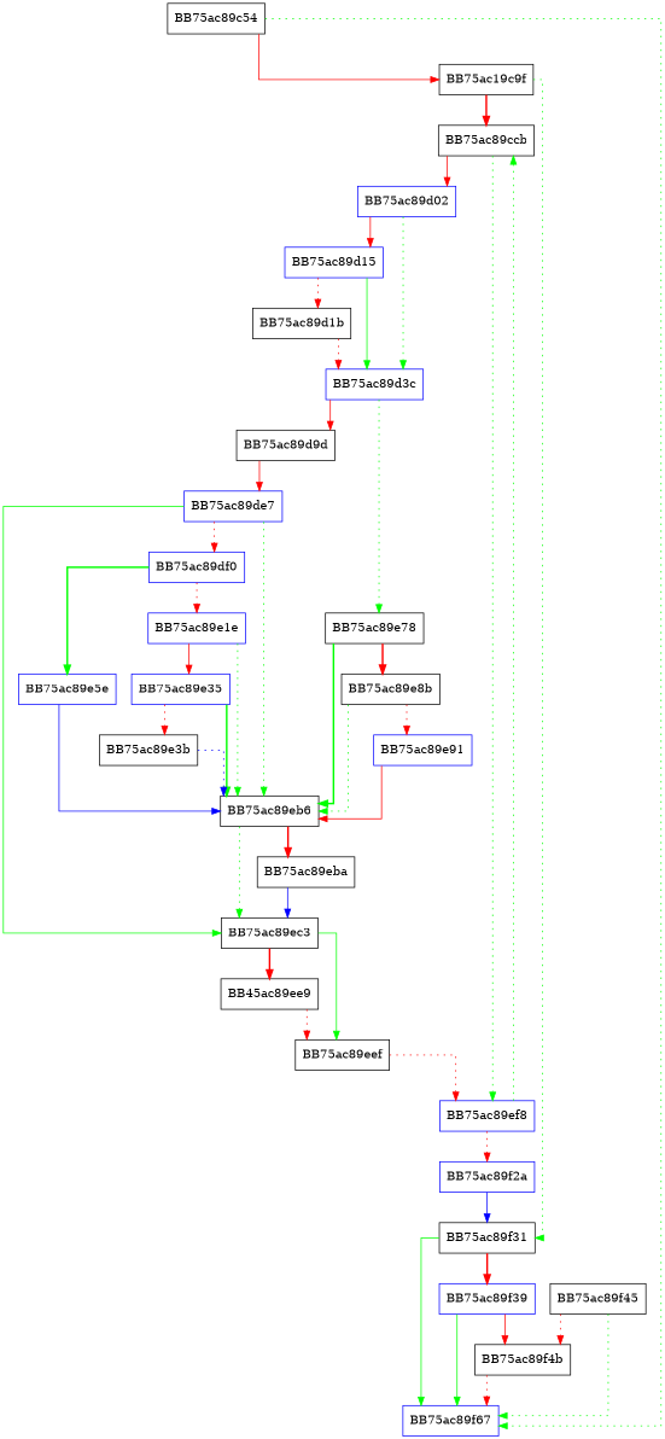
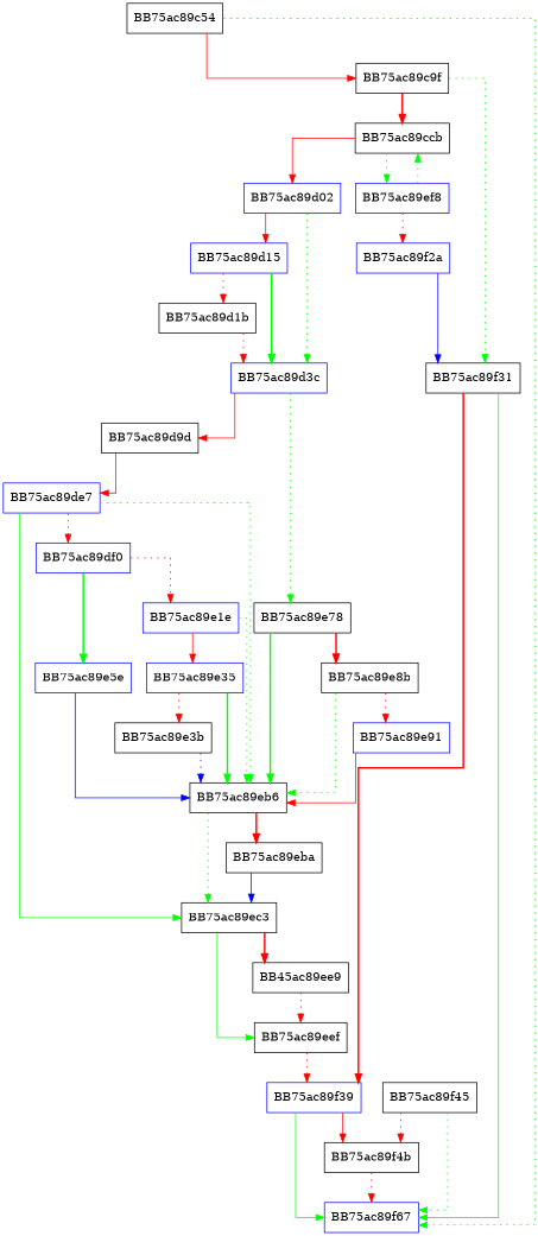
  digraph {
    splines=ortho
    node [color=black shape=box]
    edge [color=red style=dotted]
    BB75ac89f67 [color=blue]
    BB75ac89c54
-   BB75ac89c9f [label=BB75ac19c9f]
+   BB75ac89c9f
    BB75ac89f31
    BB75ac89ccb
    BB75ac89f39 [color=blue]
    BB75ac89ef8 [color=blue]
    BB75ac89d02 [color=blue]
    BB75ac89f4b
    BB75ac89f2a [color=blue]
    BB75ac89d3c [color=blue]
    BB75ac89d15 [color=blue]
    BB75ac89e78
    BB75ac89d9d
    BB75ac89d1b
    BB75ac89eb6
    BB75ac89e8b
    BB75ac89de7 [color=blue]
    BB75ac89ec3
    BB75ac89eba
    BB75ac89e91 [color=blue]
    BB75ac89df0 [color=blue]
    BB75ac89eef
    n24 [label=BB45ac89ee9]
    BB75ac89e5e [color=blue]
    BB75ac89e1e [color=blue]
    BB75ac89e35 [color=blue]
    BB75ac89e3b
    BB75ac89f45
    BB75ac89c54 -> BB75ac89f67 [color=green]
    BB75ac89c54 -> BB75ac89c9f [style=solid]
    BB75ac89c9f -> BB75ac89f31 [color=green]
    BB75ac89c9f -> BB75ac89ccb [style=bold]
    BB75ac89f31 -> BB75ac89f67 [color=green style=solid]
    BB75ac89f31 -> BB75ac89f39 [style=bold]
    BB75ac89ccb -> BB75ac89ef8 [color=green]
    BB75ac89ccb -> BB75ac89d02 [style=solid]
    BB75ac89f39 -> BB75ac89f67 [color=green style=solid]
    BB75ac89f39 -> BB75ac89f4b [style=solid]
    BB75ac89ef8 -> BB75ac89ccb [color=green]
    BB75ac89ef8 -> BB75ac89f2a
    BB75ac89d02 -> BB75ac89d3c [color=green]
    BB75ac89d02 -> BB75ac89d15 [style=solid]
    BB75ac89f4b -> BB75ac89f67
    BB75ac89f2a -> BB75ac89f31 [color=blue style=solid]
    BB75ac89d3c -> BB75ac89e78 [color=green]
    BB75ac89d3c -> BB75ac89d9d [style=solid]
-   BB75ac89d15 -> BB75ac89d3c [color=green style=solid]
+   BB75ac89d15 -> BB75ac89d3c [color=green style=bold]
    BB75ac89d15 -> BB75ac89d1b
    BB75ac89e78 -> BB75ac89eb6 [color=green style=bold]
    BB75ac89e78 -> BB75ac89e8b [style=bold]
    BB75ac89d9d -> BB75ac89de7 [style=solid]
    BB75ac89d1b -> BB75ac89d3c
    BB75ac89eb6 -> BB75ac89ec3 [color=green]
    BB75ac89eb6 -> BB75ac89eba [style=bold]
    BB75ac89e8b -> BB75ac89eb6 [color=green]
    BB75ac89e8b -> BB75ac89e91
    BB75ac89de7 -> BB75ac89eb6 [color=green]
    BB75ac89de7 -> BB75ac89ec3 [color=green style=solid]
    BB75ac89de7 -> BB75ac89df0
    BB75ac89ec3 -> BB75ac89eef [color=green style=solid]
    BB75ac89ec3 -> n24 [style=bold]
    BB75ac89eba -> BB75ac89ec3 [color=blue style=solid]
    BB75ac89e91 -> BB75ac89eb6 [style=solid]
    BB75ac89df0 -> BB75ac89e5e [color=green style=bold]
    BB75ac89df0 -> BB75ac89e1e
-   BB75ac89eef -> BB75ac89ef8
+   BB75ac89eef -> BB75ac89f39
    n24 -> BB75ac89eef
    BB75ac89e5e -> BB75ac89eb6 [color=blue style=solid]
    BB75ac89e1e -> BB75ac89eb6 [color=green]
    BB75ac89e1e -> BB75ac89e35 [style=solid]
    BB75ac89e35 -> BB75ac89eb6 [color=green style=bold]
    BB75ac89e35 -> BB75ac89e3b
    BB75ac89e3b -> BB75ac89eb6 [color=blue]
    BB75ac89f45 -> BB75ac89f67 [color=green]
    BB75ac89f45 -> BB75ac89f4b
  }
